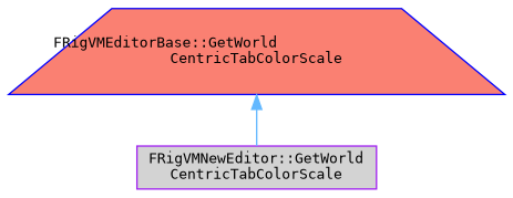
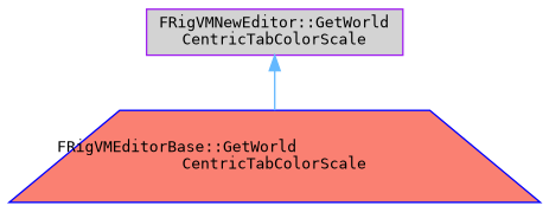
  digraph {
    rankdir=TB
    fontname="DejaVu Sans Mono"
    node [fontname="DejaVu Sans Mono" fontsize=10 style=filled]
    n1 [color=blue fillcolor=salmon fontcolor=black height=0.2 label="FRigVMEditorBase::GetWorld\lCentricTabColorScale" shape=trapezium width=0.4]
    n2 [color=purple fillcolor=lightgrey height=0.2 label="FRigVMNewEditor::GetWorld\lCentricTabColorScale" shape=box width=0.4]
-   n1 -> n2 [color=steelblue1 dir=back fontname="DejaVu Sans Mono" fontsize=10 labelfontname=Helvetica labelfontsize=10 style=solid]
+   n2 -> n1 [color=steelblue1 dir=back fontname="DejaVu Sans Mono" fontsize=10 labelfontname=Helvetica labelfontsize=10 style=solid]
  }
